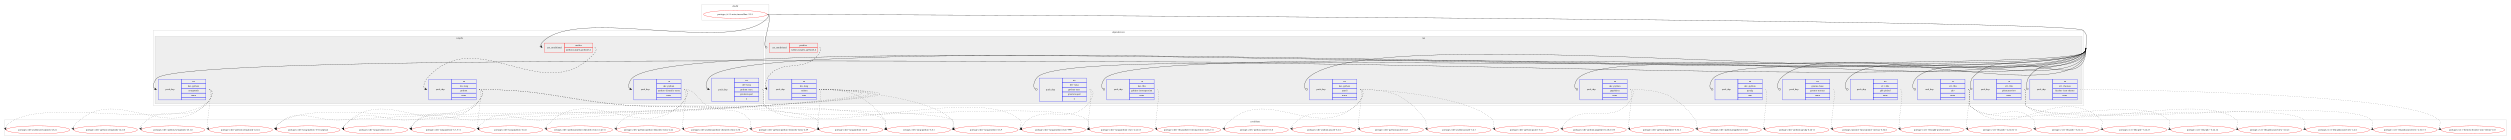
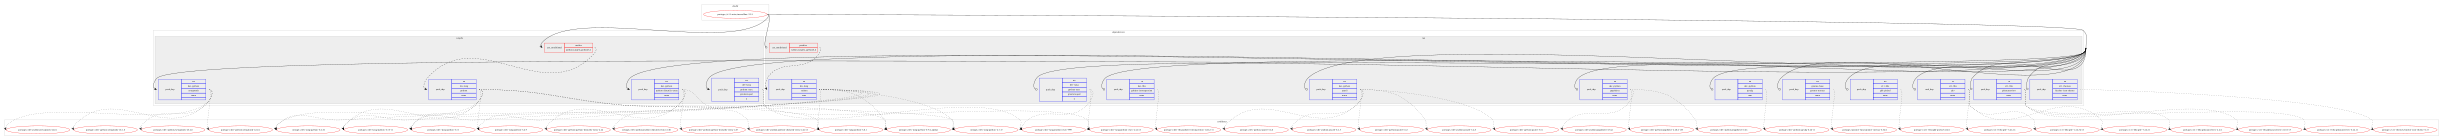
  digraph {
    compound=true
    concentrate=true
    fontname="PT Serif"
    fontsize=10
    newrank=true
    rankdir=TB
    ranksep=1.5
    node [color=red fontname="PT Serif" fontsize=10]
    edge [arrowhead=vee fontname="PT Serif" headport=w style=dotted tailport=e weight=100]
    n1 [label="portage://x11-misc/menulibre-2.2.0" width=4]
    n2 [color=blue label=<<TABLE BORDER="0" CELLBORDER="1" CELLSPACING="0" CELLPADDING="4" WIDTH="220"><TR><TD ROWSPAN="6" CELLPADDING="30">pack_dep</TD></TR><TR><TD WIDTH="110">no</TD></TR><TR><TD>dev-lang</TD></TR><TR><TD>python</TD></TR><TR><TD>none</TD></TR><TR><TD></TD></TR></TABLE>> shape=none]
    n3 [label=<<TABLE BORDER="0" CELLBORDER="1" CELLSPACING="0" CELLPADDING="4"><TR><TD ROWSPAN="3" CELLPADDING="10">use_conditional</TD></TR><TR><TD>positive</TD></TR><TR><TD>python_targets_python3_6</TD></TR></TABLE>> shape=none]
    n4 [color=blue label=<<TABLE BORDER="0" CELLBORDER="1" CELLSPACING="0" CELLPADDING="4" WIDTH="220"><TR><TD ROWSPAN="6" CELLPADDING="30">pack_dep</TD></TR><TR><TD WIDTH="110">no</TD></TR><TR><TD>dev-lang</TD></TR><TR><TD>python-exec</TD></TR><TR><TD>greaterequal</TD></TR><TR><TD>2</TD></TR></TABLE>> shape=none]
    n5 [color=blue label=<<TABLE BORDER="0" CELLBORDER="1" CELLSPACING="0" CELLPADDING="4" WIDTH="220"><TR><TD ROWSPAN="6" CELLPADDING="30">pack_dep</TD></TR><TR><TD WIDTH="110">no</TD></TR><TR><TD>dev-python</TD></TR><TR><TD>python-distutils-extra</TD></TR><TR><TD>none</TD></TR><TR><TD></TD></TR></TABLE>> shape=none]
    n6 [color=blue label=<<TABLE BORDER="0" CELLBORDER="1" CELLSPACING="0" CELLPADDING="4" WIDTH="220"><TR><TD ROWSPAN="6" CELLPADDING="30">pack_dep</TD></TR><TR><TD WIDTH="110">no</TD></TR><TR><TD>dev-python</TD></TR><TR><TD>setuptools</TD></TR><TR><TD>none</TD></TR><TR><TD></TD></TR></TABLE>> shape=none]
    n7 [color=blue label=<<TABLE BORDER="0" CELLBORDER="1" CELLSPACING="0" CELLPADDING="4" WIDTH="220"><TR><TD ROWSPAN="6" CELLPADDING="30">pack_dep</TD></TR><TR><TD WIDTH="110">no</TD></TR><TR><TD>dev-lang</TD></TR><TR><TD>python</TD></TR><TR><TD>none</TD></TR><TR><TD></TD></TR></TABLE>> shape=none]
    n8 [label=<<TABLE BORDER="0" CELLBORDER="1" CELLSPACING="0" CELLPADDING="4"><TR><TD ROWSPAN="3" CELLPADDING="10">use_conditional</TD></TR><TR><TD>positive</TD></TR><TR><TD>python_targets_python3_6</TD></TR></TABLE>> shape=none]
    n9 [color=blue label=<<TABLE BORDER="0" CELLBORDER="1" CELLSPACING="0" CELLPADDING="4" WIDTH="220"><TR><TD ROWSPAN="6" CELLPADDING="30">pack_dep</TD></TR><TR><TD WIDTH="110">no</TD></TR><TR><TD>dev-lang</TD></TR><TR><TD>python-exec</TD></TR><TR><TD>greaterequal</TD></TR><TR><TD>2</TD></TR></TABLE>> shape=none]
    n10 [color=blue label=<<TABLE BORDER="0" CELLBORDER="1" CELLSPACING="0" CELLPADDING="4" WIDTH="220"><TR><TD ROWSPAN="6" CELLPADDING="30">pack_dep</TD></TR><TR><TD WIDTH="110">no</TD></TR><TR><TD>dev-libs</TD></TR><TR><TD>gobject-introspection</TD></TR><TR><TD>none</TD></TR><TR><TD></TD></TR></TABLE>> shape=none]
    n11 [color=blue label=<<TABLE BORDER="0" CELLBORDER="1" CELLSPACING="0" CELLPADDING="4" WIDTH="220"><TR><TD ROWSPAN="6" CELLPADDING="30">pack_dep</TD></TR><TR><TD WIDTH="110">no</TD></TR><TR><TD>dev-python</TD></TR><TR><TD>psutil</TD></TR><TR><TD>none</TD></TR><TR><TD></TD></TR></TABLE>> shape=none]
    n12 [color=blue label=<<TABLE BORDER="0" CELLBORDER="1" CELLSPACING="0" CELLPADDING="4" WIDTH="220"><TR><TD ROWSPAN="6" CELLPADDING="30">pack_dep</TD></TR><TR><TD WIDTH="110">no</TD></TR><TR><TD>dev-python</TD></TR><TR><TD>pygobject</TD></TR><TR><TD>none</TD></TR><TR><TD></TD></TR></TABLE>> shape=none]
    n13 [color=blue label=<<TABLE BORDER="0" CELLBORDER="1" CELLSPACING="0" CELLPADDING="4" WIDTH="220"><TR><TD ROWSPAN="6" CELLPADDING="30">pack_dep</TD></TR><TR><TD WIDTH="110">no</TD></TR><TR><TD>dev-python</TD></TR><TR><TD>pyxdg</TD></TR><TR><TD>none</TD></TR><TR><TD></TD></TR></TABLE>> shape=none]
    n14 [color=blue label=<<TABLE BORDER="0" CELLBORDER="1" CELLSPACING="0" CELLPADDING="4" WIDTH="220"><TR><TD ROWSPAN="6" CELLPADDING="30">pack_dep</TD></TR><TR><TD WIDTH="110">no</TD></TR><TR><TD>gnome-base</TD></TR><TR><TD>gnome-menus</TD></TR><TR><TD>none</TD></TR><TR><TD></TD></TR></TABLE>> shape=none]
    n15 [color=blue label=<<TABLE BORDER="0" CELLBORDER="1" CELLSPACING="0" CELLPADDING="4" WIDTH="220"><TR><TD ROWSPAN="6" CELLPADDING="30">pack_dep</TD></TR><TR><TD WIDTH="110">no</TD></TR><TR><TD>x11-libs</TD></TR><TR><TD>gdk-pixbuf</TD></TR><TR><TD>none</TD></TR><TR><TD></TD></TR></TABLE>> shape=none]
    n16 [color=blue label=<<TABLE BORDER="0" CELLBORDER="1" CELLSPACING="0" CELLPADDING="4" WIDTH="220"><TR><TD ROWSPAN="6" CELLPADDING="30">pack_dep</TD></TR><TR><TD WIDTH="110">no</TD></TR><TR><TD>x11-libs</TD></TR><TR><TD>gtk+</TD></TR><TR><TD>none</TD></TR><TR><TD></TD></TR></TABLE>> shape=none]
    n17 [color=blue label=<<TABLE BORDER="0" CELLBORDER="1" CELLSPACING="0" CELLPADDING="4" WIDTH="220"><TR><TD ROWSPAN="6" CELLPADDING="30">pack_dep</TD></TR><TR><TD WIDTH="110">no</TD></TR><TR><TD>x11-libs</TD></TR><TR><TD>gtksourceview</TD></TR><TR><TD>none</TD></TR><TR><TD></TD></TR></TABLE>> shape=none]
    n18 [color=blue label=<<TABLE BORDER="0" CELLBORDER="1" CELLSPACING="0" CELLPADDING="4" WIDTH="220"><TR><TD ROWSPAN="6" CELLPADDING="30">pack_dep</TD></TR><TR><TD WIDTH="110">no</TD></TR><TR><TD>x11-themes</TD></TR><TR><TD>hicolor-icon-theme</TD></TR><TR><TD>none</TD></TR><TR><TD></TD></TR></TABLE>> shape=none]
    n19 [label="portage://dev-lang/python-3.9.0_alpha2" width=4]
    n20 [label="portage://dev-lang/python-3.8.1" width=4]
    n21 [label="portage://dev-lang/python-3.7.6" width=4]
    n22 [label="portage://dev-lang/python-3.7.5-r1" width=4]
    n23 [label="portage://dev-lang/python-3.6.9" width=4]
    n24 [label="portage://dev-lang/python-3.6.10" width=4]
    n25 [label="portage://dev-lang/python-2.7.17" width=4]
    n26 [label="portage://dev-lang/python-exec-9999" width=4]
    n27 [label="portage://dev-lang/python-exec-2.4.6-r1" width=4]
    n28 [label="portage://dev-python/python-distutils-extra-2.42-r1" width=4]
    n29 [label="portage://dev-python/python-distutils-extra-2.42" width=4]
    n30 [label="portage://dev-python/python-distutils-extra-2.39" width=4]
    n31 [label="portage://dev-python/python-distutils-extra-2.38" width=4]
    n32 [label="portage://dev-python/setuptools-45.2.0" width=4]
    n33 [label="portage://dev-python/setuptools-45.1.0" width=4]
    n34 [label="portage://dev-python/setuptools-44.0.0" width=4]
    n35 [label="portage://dev-python/setuptools-42.0.2" width=4]
    n36 [label="portage://dev-libs/gobject-introspection-1.60.2-r1" width=4]
    n37 [label="portage://dev-python/psutil-5.6.7" width=4]
    n38 [label="portage://dev-python/psutil-5.6.5" width=4]
    n39 [label="portage://dev-python/psutil-5.6.0" width=4]
    n40 [label="portage://dev-python/psutil-5.5.0" width=4]
    n41 [label="portage://dev-python/psutil-5.4.8" width=4]
    n42 [label="portage://x11-libs/gtksourceview-4.2.0" width=4]
    n43 [label="portage://x11-libs/gtksourceview-3.24.11" width=4]
    n44 [label="portage://x11-libs/gtksourceview-2.10.5-r3" width=4]
    n45 [label="portage://dev-python/pygobject-3.34.0" width=4]
    n46 [label="portage://dev-python/pygobject-3.32.1" width=4]
    n47 [label="portage://dev-python/pygobject-2.28.6-r55" width=4]
    n48 [label="portage://dev-python/pyxdg-0.26-r1" width=4]
    n49 [label="portage://gnome-base/gnome-menus-3.32.0" width=4]
    n50 [label="portage://x11-libs/gdk-pixbuf-2.40.0" width=4]
    n51 [label="portage://x11-libs/gtk+-3.24.14" width=4]
-   n52 [label="portage://x11-libs/gtk+-3.24.13" width=4]
    n53 [label="portage://x11-libs/gtk+-3.24.11" width=4]
    n54 [label="portage://x11-libs/gtk+-2.24.32-r1" width=4]
    n55 [label="portage://x11-themes/hicolor-icon-theme-0.17" width=4]
    subgraph cluster_1 {
      color=gray
      label=<<i>ebuild</i>>
      rank=same
      n1
    }
    subgraph cluster_2 {
      color=gray
      label=<<i>dependencies</i>>
      subgraph cluster_3 {
        color=gray
        fillcolor="#eeeeee"
        label=<<i>compile</i>>
        style=filled
        subgraph sub_4 {
          color=gray
          fillcolor="#eeeeee"
          label=<<i>compile</i>>
          style=filled
          n3
          subgraph sub_5 {
            color=gray
            fillcolor="#eeeeee"
            label=<<i>compile</i>>
            style=filled
            n2
          }
        }
        subgraph sub_6 {
          color=gray
          fillcolor="#eeeeee"
          label=<<i>compile</i>>
          style=filled
          n4
        }
        subgraph sub_7 {
          color=gray
          fillcolor="#eeeeee"
          label=<<i>compile</i>>
          style=filled
          n5
        }
        subgraph sub_8 {
          color=gray
          fillcolor="#eeeeee"
          label=<<i>compile</i>>
          style=filled
          n6
        }
      }
      subgraph cluster_9 {
        color=gray
        fillcolor="#eeeeee"
        label=<<i>run</i>>
        style=filled
        subgraph sub_10 {
          color=gray
          fillcolor="#eeeeee"
          label=<<i>run</i>>
          style=filled
          n8
          subgraph sub_11 {
            color=gray
            fillcolor="#eeeeee"
            label=<<i>run</i>>
            style=filled
            n7
          }
        }
        subgraph sub_12 {
          color=gray
          fillcolor="#eeeeee"
          label=<<i>run</i>>
          style=filled
          n9
        }
        subgraph sub_13 {
          color=gray
          fillcolor="#eeeeee"
          label=<<i>run</i>>
          style=filled
          n10
        }
        subgraph sub_14 {
          color=gray
          fillcolor="#eeeeee"
          label=<<i>run</i>>
          style=filled
          n11
        }
        subgraph sub_15 {
          color=gray
          fillcolor="#eeeeee"
          label=<<i>run</i>>
          style=filled
          n12
        }
        subgraph sub_16 {
          color=gray
          fillcolor="#eeeeee"
          label=<<i>run</i>>
          style=filled
          n13
        }
        subgraph sub_17 {
          color=gray
          fillcolor="#eeeeee"
          label=<<i>run</i>>
          style=filled
          n14
        }
        subgraph sub_18 {
          color=gray
          fillcolor="#eeeeee"
          label=<<i>run</i>>
          style=filled
          n15
        }
        subgraph sub_19 {
          color=gray
          fillcolor="#eeeeee"
          label=<<i>run</i>>
          style=filled
          n16
        }
        subgraph sub_20 {
          color=gray
          fillcolor="#eeeeee"
          label=<<i>run</i>>
          style=filled
          n17
        }
        subgraph sub_21 {
          color=gray
          fillcolor="#eeeeee"
          label=<<i>run</i>>
          style=filled
          n18
        }
      }
      subgraph cluster_22 {
        color=gray
        fillcolor="#eeeeee"
        label=<<i>compile and run</i>>
        style=filled
      }
    }
    subgraph cluster_23 {
      color=gray
      label=<<i>candidates</i>>
      rank=same
      subgraph sub_24 {
        color=black
        label=<<i>candidates</i>>
        nodesep=1
        rank=same
        n19
        n20
        n21
        n22
        n23
        n24
        n25
      }
      subgraph sub_25 {
        color=black
        label=<<i>candidates</i>>
        nodesep=1
        rank=same
        n26
        n27
      }
      subgraph sub_26 {
        color=black
        label=<<i>candidates</i>>
        nodesep=1
        rank=same
        n28
        n29
        n30
        n31
      }
      subgraph sub_27 {
        color=black
        label=<<i>candidates</i>>
        nodesep=1
        rank=same
        n32
        n33
        n34
        n35
      }
      subgraph sub_28 {
        color=black
        label=<<i>candidates</i>>
        nodesep=1
        rank=same
        n19
        n20
        n21
        n22
        n23
        n24
        n25
      }
      subgraph sub_29 {
        color=black
        label=<<i>candidates</i>>
        nodesep=1
        rank=same
        n26
        n27
      }
      subgraph sub_30 {
        color=black
        label=<<i>candidates</i>>
        nodesep=1
        rank=same
        n36
      }
      subgraph sub_31 {
        color=black
        label=<<i>candidates</i>>
        nodesep=1
        rank=same
        n37
        n38
        n39
        n40
        n41
      }
      subgraph sub_32 {
        color=black
        label=<<i>candidates</i>>
        nodesep=1
        rank=same
        n42
        n43
        n44
      }
      subgraph sub_33 {
        color=black
        label=<<i>candidates</i>>
        nodesep=1
        rank=same
        n45
        n46
        n47
      }
      subgraph sub_34 {
        color=black
        label=<<i>candidates</i>>
        nodesep=1
        rank=same
        n48
      }
      subgraph sub_35 {
        color=black
        label=<<i>candidates</i>>
        nodesep=1
        rank=same
        n49
      }
      subgraph sub_36 {
        color=black
        label=<<i>candidates</i>>
        nodesep=1
        rank=same
        n50
      }
      subgraph sub_37 {
        color=black
        label=<<i>candidates</i>>
        nodesep=1
        rank=same
        n51
-       n52
        n53
        n54
      }
      subgraph sub_38 {
        color=black
        label=<<i>candidates</i>>
        nodesep=1
        rank=same
        n55
      }
    }
    n1 -> n3 [style=solid weight=20]
    n1 -> n4 [style=solid weight=20]
    n1 -> n5 [style=solid weight=20]
    n1 -> n6 [style=solid weight=20]
    n1 -> n8 [arrowhead=odot style=solid weight=20]
    n1 -> n9 [arrowhead=odot style=solid weight=20]
    n1 -> n10 [arrowhead=odot style=solid weight=20]
    n1 -> n11 [arrowhead=odot style=solid weight=20]
    n1 -> n12 [arrowhead=odot style=solid weight=20]
    n1 -> n13 [arrowhead=odot style=solid weight=20]
    n1 -> n14 [arrowhead=odot style=solid weight=20]
    n1 -> n15 [arrowhead=odot style=solid weight=20]
    n1 -> n16 [arrowhead=odot style=solid weight=20]
    n1 -> n17 [arrowhead=odot style=solid weight=20]
    n1 -> n18 [arrowhead=odot style=solid weight=20]
    n2 -> n19
    n2 -> n20
    n2 -> n21
    n2 -> n22
    n2 -> n23
    n2 -> n24
    n2 -> n25
    n3 -> n2 [style=dashed weight=20]
    n4 -> n26
    n4 -> n27
    n5 -> n28
    n5 -> n29
    n5 -> n30
    n5 -> n31
    n6 -> n32
    n6 -> n33
    n6 -> n34
    n6 -> n35
    n7 -> n19
    n7 -> n20
    n7 -> n21
    n7 -> n22
    n7 -> n23
    n7 -> n24
    n7 -> n25
    n8 -> n7 [style=dashed weight=20]
    n9 -> n26
    n9 -> n27
    n10 -> n36
    n11 -> n37
    n11 -> n38
    n11 -> n39
    n11 -> n40
    n11 -> n41
    n12 -> n45
    n12 -> n46
    n12 -> n47
    n13 -> n48
    n14 -> n49
    n15 -> n50
    n16 -> n51
-   n16 -> n52
    n16 -> n53
    n16 -> n54
    n17 -> n42
    n17 -> n43
    n17 -> n44
    n18 -> n55
  }
